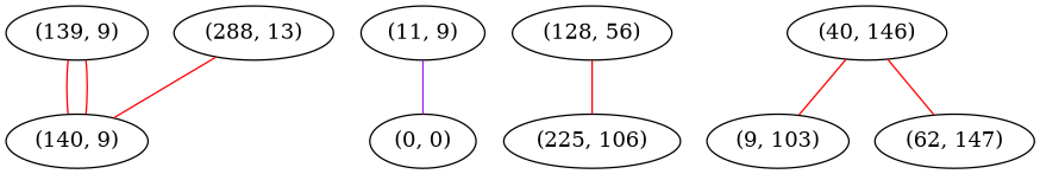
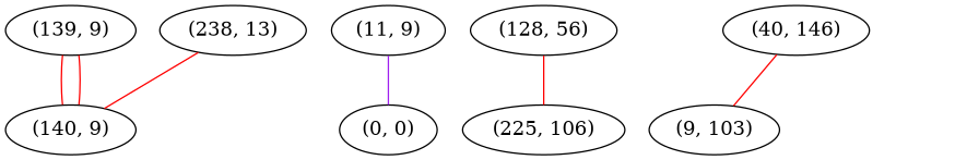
  graph {
    edge [color=red weight=1]
    "(139, 9)"
    "(140, 9)"
    "(11, 9)"
    "(0, 0)"
    "(128, 56)"
    "(225, 106)"
-   "(238, 13)" [label="(288, 13)"]
+   "(238, 13)"
    "(40, 146)"
    "(9, 103)"
-   "(62, 147)"
    "(139, 9)" -- "(140, 9)"
    "(139, 9)" -- "(140, 9)"
    "(11, 9)" -- "(0, 0)" [color=purple weight=4]
    "(128, 56)" -- "(225, 106)"
    "(238, 13)" -- "(140, 9)"
    "(40, 146)" -- "(9, 103)"
-   "(40, 146)" -- "(62, 147)"
  }
